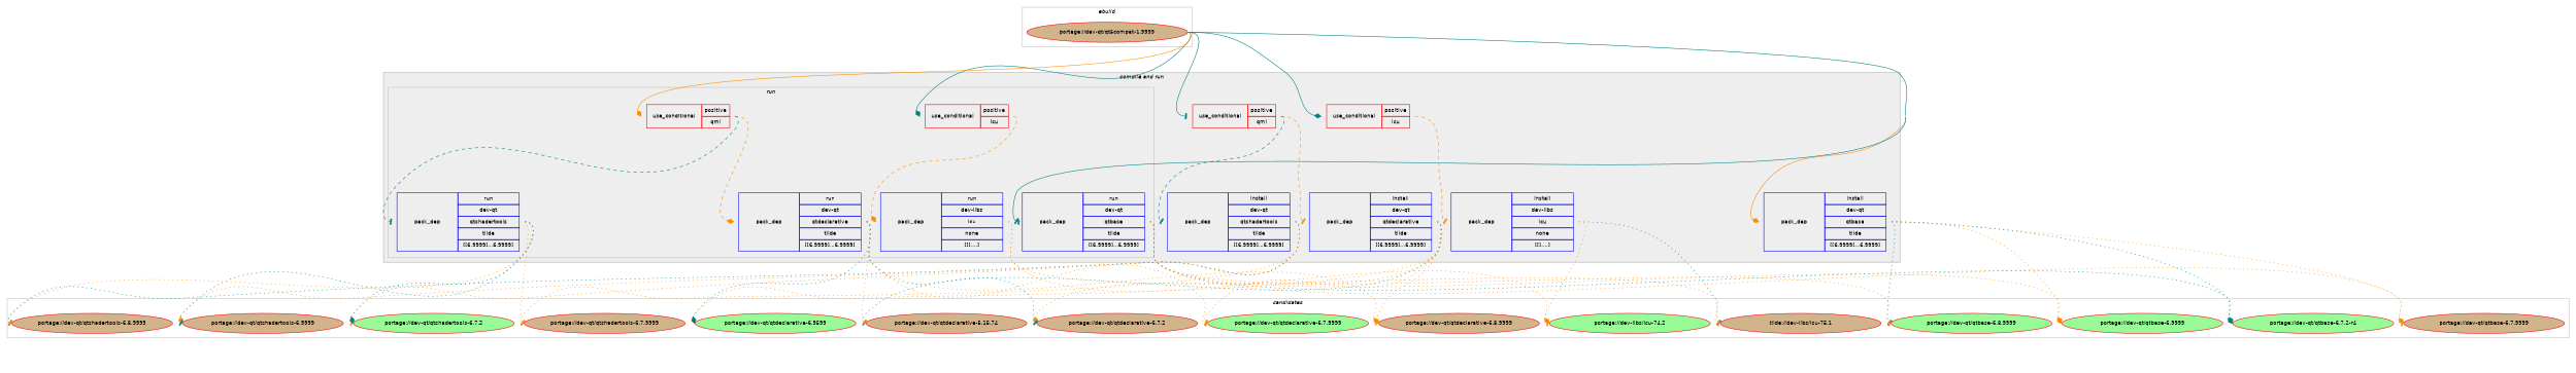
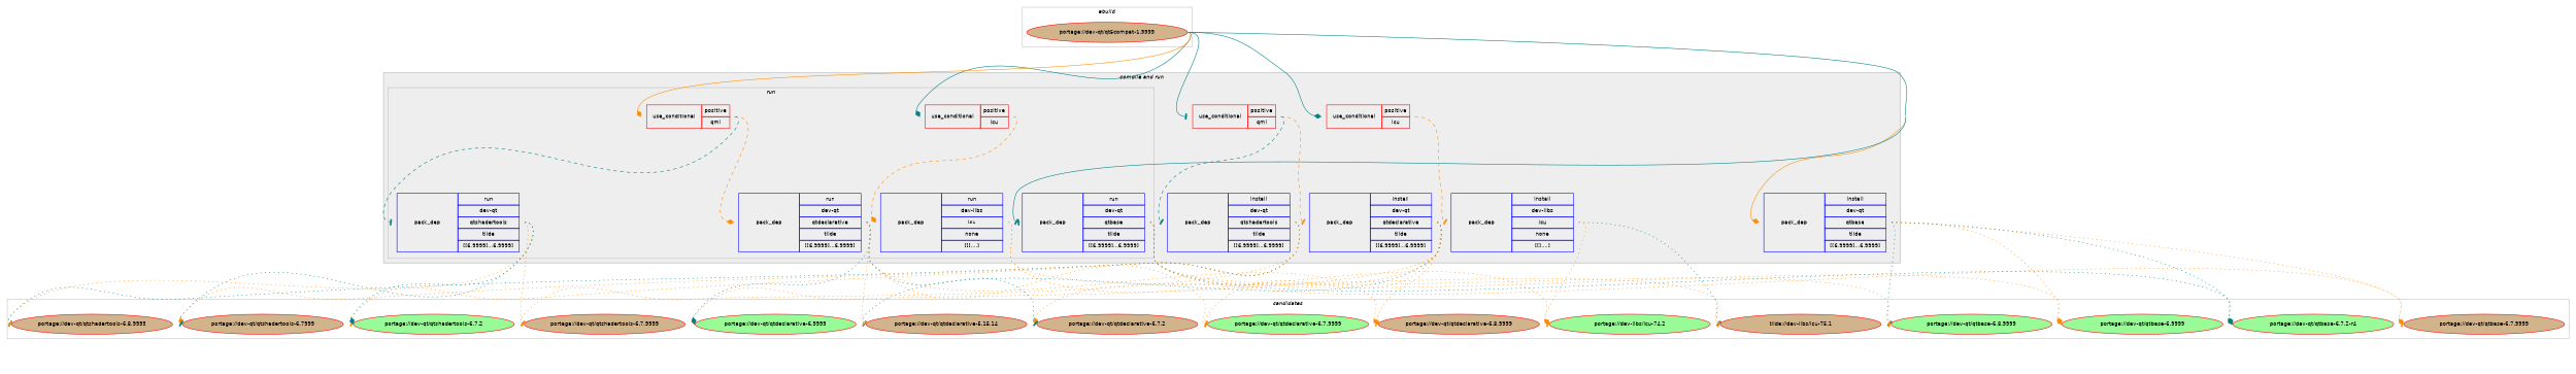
  digraph {
    compound=true
    concentrate=true
    fontname=Helvetica
    fontsize=10
    newrank=true
    rankdir=TB
    ranksep=1.5
    node [color=red fontname=Helvetica fontsize=10 style=filled]
    edge [arrowhead=tee color=darkorange headport=w style=dotted tailport=e weight=100]
    n1 [fillcolor=tan label="portage://dev-qt/qt5compat-1.9999" width=4]
    n2 [color=blue label=<<TABLE BORDER="0" CELLBORDER="1" CELLSPACING="0" CELLPADDING="4" WIDTH="220"><TR><TD ROWSPAN="6" CELLPADDING="30">pack_dep</TD></TR><TR><TD WIDTH="110">install</TD></TR><TR><TD>dev-libs</TD></TR><TR><TD>icu</TD></TR><TR><TD>none</TD></TR><TR><TD>[[],,,,]</TD></TR></TABLE>> shape=none style=""]
    n3 [label=<<TABLE BORDER="0" CELLBORDER="1" CELLSPACING="0" CELLPADDING="4"><TR><TD ROWSPAN="3" CELLPADDING="10">use_conditional</TD></TR><TR><TD>positive</TD></TR><TR><TD>icu</TD></TR></TABLE>> shape=none style=""]
    n4 [color=blue label=<<TABLE BORDER="0" CELLBORDER="1" CELLSPACING="0" CELLPADDING="4" WIDTH="220"><TR><TD ROWSPAN="6" CELLPADDING="30">pack_dep</TD></TR><TR><TD WIDTH="110">install</TD></TR><TR><TD>dev-qt</TD></TR><TR><TD>qtdeclarative</TD></TR><TR><TD>tilde</TD></TR><TR><TD>[[6,9999],,,6.9999]</TD></TR></TABLE>> shape=none style=""]
    n5 [color=blue label=<<TABLE BORDER="0" CELLBORDER="1" CELLSPACING="0" CELLPADDING="4" WIDTH="220"><TR><TD ROWSPAN="6" CELLPADDING="30">pack_dep</TD></TR><TR><TD WIDTH="110">install</TD></TR><TR><TD>dev-qt</TD></TR><TR><TD>qtshadertools</TD></TR><TR><TD>tilde</TD></TR><TR><TD>[[6,9999],,,6.9999]</TD></TR></TABLE>> shape=none style=""]
    n6 [label=<<TABLE BORDER="0" CELLBORDER="1" CELLSPACING="0" CELLPADDING="4"><TR><TD ROWSPAN="3" CELLPADDING="10">use_conditional</TD></TR><TR><TD>positive</TD></TR><TR><TD>qml</TD></TR></TABLE>> shape=none style=""]
    n7 [color=blue label=<<TABLE BORDER="0" CELLBORDER="1" CELLSPACING="0" CELLPADDING="4" WIDTH="220"><TR><TD ROWSPAN="6" CELLPADDING="30">pack_dep</TD></TR><TR><TD WIDTH="110">install</TD></TR><TR><TD>dev-qt</TD></TR><TR><TD>qtbase</TD></TR><TR><TD>tilde</TD></TR><TR><TD>[[6,9999],,,6.9999]</TD></TR></TABLE>> shape=none style=""]
    n8 [color=blue label=<<TABLE BORDER="0" CELLBORDER="1" CELLSPACING="0" CELLPADDING="4" WIDTH="220"><TR><TD ROWSPAN="6" CELLPADDING="30">pack_dep</TD></TR><TR><TD WIDTH="110">run</TD></TR><TR><TD>dev-libs</TD></TR><TR><TD>icu</TD></TR><TR><TD>none</TD></TR><TR><TD>[[],,,,]</TD></TR></TABLE>> shape=none style=""]
    n9 [label=<<TABLE BORDER="0" CELLBORDER="1" CELLSPACING="0" CELLPADDING="4"><TR><TD ROWSPAN="3" CELLPADDING="10">use_conditional</TD></TR><TR><TD>positive</TD></TR><TR><TD>icu</TD></TR></TABLE>> shape=none style=""]
    n10 [color=blue label=<<TABLE BORDER="0" CELLBORDER="1" CELLSPACING="0" CELLPADDING="4" WIDTH="220"><TR><TD ROWSPAN="6" CELLPADDING="30">pack_dep</TD></TR><TR><TD WIDTH="110">run</TD></TR><TR><TD>dev-qt</TD></TR><TR><TD>qtdeclarative</TD></TR><TR><TD>tilde</TD></TR><TR><TD>[[6,9999],,,6.9999]</TD></TR></TABLE>> shape=none style=""]
    n11 [color=blue label=<<TABLE BORDER="0" CELLBORDER="1" CELLSPACING="0" CELLPADDING="4" WIDTH="220"><TR><TD ROWSPAN="6" CELLPADDING="30">pack_dep</TD></TR><TR><TD WIDTH="110">run</TD></TR><TR><TD>dev-qt</TD></TR><TR><TD>qtshadertools</TD></TR><TR><TD>tilde</TD></TR><TR><TD>[[6,9999],,,6.9999]</TD></TR></TABLE>> shape=none style=""]
    n12 [label=<<TABLE BORDER="0" CELLBORDER="1" CELLSPACING="0" CELLPADDING="4"><TR><TD ROWSPAN="3" CELLPADDING="10">use_conditional</TD></TR><TR><TD>positive</TD></TR><TR><TD>qml</TD></TR></TABLE>> shape=none style=""]
    n13 [color=blue label=<<TABLE BORDER="0" CELLBORDER="1" CELLSPACING="0" CELLPADDING="4" WIDTH="220"><TR><TD ROWSPAN="6" CELLPADDING="30">pack_dep</TD></TR><TR><TD WIDTH="110">run</TD></TR><TR><TD>dev-qt</TD></TR><TR><TD>qtbase</TD></TR><TR><TD>tilde</TD></TR><TR><TD>[[6,9999],,,6.9999]</TD></TR></TABLE>> shape=none style=""]
    n14 [fillcolor=tan label="tilde://dev-libs/icu-75.1" width=4]
    n15 [fillcolor=palegreen label="portage://dev-libs/icu-74.2" width=4]
-   n16 [fillcolor=palegreen label="portage://dev-qt/qtdeclarative-6.9599" width=4]
+   n16 [fillcolor=palegreen label="portage://dev-qt/qtdeclarative-6.9999" width=4]
    n17 [fillcolor=tan label="portage://dev-qt/qtdeclarative-6.8.9999" width=4]
    n18 [fillcolor=palegreen label="portage://dev-qt/qtdeclarative-6.7.9999" width=4]
    n19 [fillcolor=tan label="portage://dev-qt/qtdeclarative-6.7.2" width=4]
-   n20 [fillcolor=tan label="portage://dev-qt/qtdeclarative-5.15.74" width=4]
-   n21 [fillcolor=tan label="portage://dev-qt/qtshadertools-6.9999" width=4]
+   n20 [fillcolor=tan label="portage://dev-qt/qtdeclarative-5.15.14" width=4]
+   n21 [fillcolor=tan label="portage://dev-qt/qtshadertools-6.7999" width=4]
    n22 [fillcolor=tan label="portage://dev-qt/qtshadertools-6.8.9999" width=4]
    n23 [fillcolor=tan label="portage://dev-qt/qtshadertools-6.7.9999" width=4]
    n24 [fillcolor=palegreen label="portage://dev-qt/qtshadertools-6.7.2" width=4]
    n25 [fillcolor=palegreen label="portage://dev-qt/qtbase-6.9999" width=4]
    n26 [fillcolor=palegreen label="portage://dev-qt/qtbase-6.8.9999" width=4]
    n27 [fillcolor=tan label="portage://dev-qt/qtbase-6.7.9999" width=4]
    n28 [fillcolor=palegreen label="portage://dev-qt/qtbase-6.7.2-r4" width=4]
    subgraph cluster_1 {
      color=gray
      label=<<i>ebuild</i>>
      n1
    }
    subgraph cluster_2 {
      color=gray
      label=<<i>dependencies</i>>
      subgraph cluster_3 {
        color=gray
        fillcolor="#eeeeee"
        label=<<i>compile</i>>
        style=filled
        subgraph sub_4 {
          color=gray
          fillcolor="#eeeeee"
          label=<<i>compile</i>>
          style=filled
          n6
          subgraph sub_5 {
            color=gray
            fillcolor="#eeeeee"
            label=<<i>compile</i>>
            style=filled
            n4
          }
          subgraph sub_6 {
            color=gray
            fillcolor="#eeeeee"
            label=<<i>compile</i>>
            style=filled
            n5
          }
        }
        subgraph sub_7 {
          color=gray
          fillcolor="#eeeeee"
          label=<<i>compile</i>>
          style=filled
          n3
          subgraph sub_8 {
            color=gray
            fillcolor="#eeeeee"
            label=<<i>compile</i>>
            style=filled
            n2
          }
        }
        subgraph sub_9 {
          color=gray
          fillcolor="#eeeeee"
          label=<<i>compile</i>>
          style=filled
          n7
        }
      }
      subgraph cluster_10 {
        color=gray
        fillcolor="#eeeeee"
        label=<<i>compile and run</i>>
        style=filled
      }
      subgraph cluster_11 {
        color=gray
        fillcolor="#eeeeee"
        label=<<i>run</i>>
        style=filled
        subgraph sub_12 {
          color=gray
          fillcolor="#eeeeee"
          label=<<i>run</i>>
          style=filled
          n9
          subgraph sub_13 {
            color=gray
            fillcolor="#eeeeee"
            label=<<i>run</i>>
            style=filled
            n8
          }
        }
        subgraph sub_14 {
          color=gray
          fillcolor="#eeeeee"
          label=<<i>run</i>>
          style=filled
          n12
          subgraph sub_15 {
            color=gray
            fillcolor="#eeeeee"
            label=<<i>run</i>>
            style=filled
            n10
          }
          subgraph sub_16 {
            color=gray
            fillcolor="#eeeeee"
            label=<<i>run</i>>
            style=filled
            n11
          }
        }
        subgraph sub_17 {
          color=gray
          fillcolor="#eeeeee"
          label=<<i>run</i>>
          style=filled
          n13
        }
      }
    }
    subgraph cluster_18 {
      color=gray
      label=<<i>candidates</i>>
      rank=same
      subgraph sub_19 {
        color=black
        label=<<i>candidates</i>>
        nodesep=1
        rank=same
        n14
        n15
      }
      subgraph sub_20 {
        color=black
        label=<<i>candidates</i>>
        nodesep=1
        rank=same
        n16
        n17
        n18
        n19
        n20
      }
      subgraph sub_21 {
        color=black
        label=<<i>candidates</i>>
        nodesep=1
        rank=same
        n21
        n22
        n23
        n24
      }
      subgraph sub_22 {
        color=black
        label=<<i>candidates</i>>
        nodesep=1
        rank=same
        n25
        n26
        n27
        n28
      }
      subgraph sub_23 {
        color=black
        label=<<i>candidates</i>>
        nodesep=1
        rank=same
        n14
        n15
      }
      subgraph sub_24 {
        color=black
        label=<<i>candidates</i>>
        nodesep=1
        rank=same
        n16
        n17
        n18
        n19
        n20
      }
      subgraph sub_25 {
        color=black
        label=<<i>candidates</i>>
        nodesep=1
        rank=same
        n21
        n22
        n23
        n24
      }
      subgraph sub_26 {
        color=black
        label=<<i>candidates</i>>
        nodesep=1
        rank=same
        n25
        n26
        n27
        n28
      }
    }
    n1 -> n3 [arrowhead=diamond color=teal style=solid weight=20]
    n1 -> n6 [color=teal style=solid weight=20]
    n1 -> n7 [arrowhead=diamond style=solid weight=20]
    n1 -> n9 [arrowhead=diamond color=teal style=solid weight=20]
    n1 -> n12 [arrowhead=diamond style=solid weight=20]
    n1 -> n13 [color=teal style=solid weight=20]
    n2 -> n14 [color=teal]
    n2 -> n15
    n3 -> n2 [style=dashed weight=20]
    n4 -> n16 [arrowhead=diamond]
    n4 -> n17
    n4 -> n18
    n4 -> n19 [arrowhead=diamond]
    n4 -> n20 [color=teal]
    n5 -> n21 [arrowhead=diamond]
    n5 -> n22 [color=teal]
    n5 -> n23
    n5 -> n24
    n6 -> n4 [style=dashed weight=20]
    n6 -> n5 [color=teal style=dashed weight=20]
    n7 -> n25 [arrowhead=diamond]
    n7 -> n26 [color=teal]
    n7 -> n27 [arrowhead=diamond]
    n7 -> n28 [arrowhead=diamond color=teal]
    n8 -> n14
    n8 -> n15 [arrowhead=diamond]
    n9 -> n8 [arrowhead=diamond style=dashed weight=20]
    n10 -> n16 [arrowhead=diamond color=teal]
    n10 -> n17 [arrowhead=diamond]
    n10 -> n18
    n10 -> n19 [color=teal]
    n10 -> n20
    n11 -> n21 [color=teal]
    n11 -> n22
    n11 -> n23
    n11 -> n24 [arrowhead=diamond color=teal]
    n12 -> n10 [arrowhead=diamond style=dashed weight=20]
    n12 -> n11 [color=teal style=dashed weight=20]
    n13 -> n25 [arrowhead=diamond]
    n13 -> n26
    n13 -> n27
    n13 -> n28 [arrowhead=diamond color=teal]
  }
